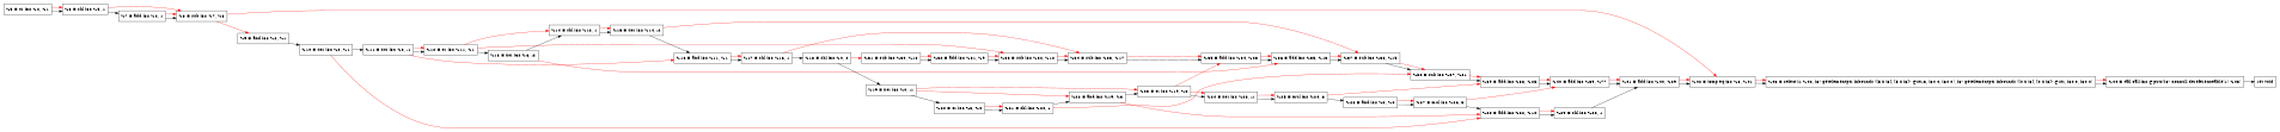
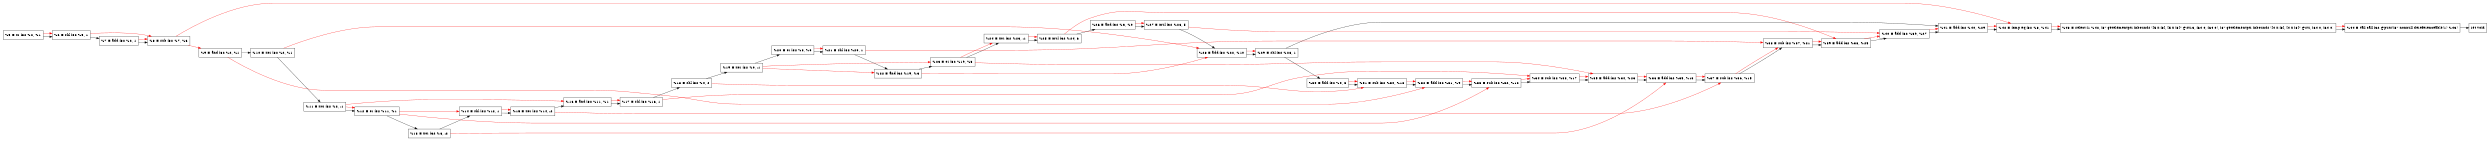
  digraph {
    rankdir=LR
    node [shape=record]
    edge [color=red]
    n1 [label="  %5 = or i32 %2, %1"]
    n2 [label="  %6 = shl i32 %5, 1"]
    n3 [label="  %7 = add i32 %2, 1"]
    n4 [label="  %8 = sub i32 %7, %6"]
    n5 [label="  %9 = and i32 %2, %1"]
    n6 [label="  %42 = icmp eq i32 %8, %41"]
    n7 [label="  %13 = xor i32 %6, -2"]
    n8 [label="  %14 = shl i32 %12, 1"]
    n9 [label="  %36 = add i32 %35, %13"]
    n10 [label="  %10 = xor i32 %2, %1"]
    n11 [label="  %32 = add i32 %31, %9"]
    n12 [label="  %43 = select i1 %42, i8* getelementptr inbounds ([5 x i8], [5 x i8]* @str.3, i64 0, i64 0), i8* getelementptr inbounds ([4 x i8], [4 x i8]* @str, i64 0, i64 0)"]
    n13 [label="  %11 = xor i32 %2, -1"]
    n14 [label="  %28 = add i32 %22, %10"]
    n15 [label="  %33 = sub i32 %32, %12"]
    n16 [label="  %12 = or i32 %11, %1"]
    n17 [label="  %16 = and i32 %11, %1"]
    n18 [label="  %29 = shl i32 %28, 1"]
    n19 [label="  %17 = shl i32 %16, 1"]
    n20 [label="  %15 = xor i32 %14, -2"]
    n21 [label="  %34 = sub i32 %33, %17"]
    n22 [label="  %37 = sub i32 %36, %15"]
    n23 [label="  %38 = sub i32 %37, %21"]
    n24 [label="  %18 = shl i32 %0, 2"]
    n25 [label="  %19 = xor i32 %0, -1"]
    n26 [label="  %31 = sub i32 %30, %18"]
    n27 [label="  %35 = add i32 %34, %23"]
    n28 [label="  %20 = or i32 %3, %0"]
    n29 [label="  %22 = and i32 %19, %3"]
    n30 [label="  %23 = or i32 %19, %3"]
    n31 [label="  %21 = shl i32 %20, 1"]
    n32 [label="  %24 = xor i32 %23, -1"]
    n33 [label="  %39 = add i32 %38, %25"]
    n34 [label="  %25 = mul i32 %24, 6"]
    n35 [label="  %26 = and i32 %3, %0"]
    n36 [label="  %27 = mul i32 %26, 5"]
-   n37 [label="%40 = add i32 %39, %77"]
+   n37 [label="  %40 = add i32 %39, %27"]
    n38 [label="  %41 = add i32 %40, %29"]
+   n39 [label="  %30 = add i32 %0, 3"]
    n40 [label="  %44 = tail call i32 @puts(i8* nonnull dereferenceable(1) %43)"]
    n41 [label="  ret void"]
    n1 -> n2 [color=""]
    n1 -> n2
    n2 -> n3 [color=""]
    n2 -> n4
    n3 -> n4 [color=""]
    n3 -> n4
    n4 -> n5
    n4 -> n6
    n5 -> n10 [color=""]
+   n5 -> n11
    n6 -> n12 [color=""]
    n6 -> n12
    n7 -> n8 [color=""]
    n7 -> n9
    n8 -> n20 [color=""]
    n8 -> n20
    n9 -> n22 [color=""]
    n9 -> n22
    n10 -> n13 [color=""]
    n10 -> n14
    n11 -> n15 [color=""]
    n11 -> n15
    n12 -> n40 [color=""]
    n12 -> n40
    n13 -> n16 [color=""]
    n13 -> n16
    n13 -> n17
    n14 -> n18 [color=""]
    n14 -> n18
    n15 -> n21 [color=""]
    n15 -> n21
    n16 -> n7 [color=""]
    n16 -> n8
    n16 -> n15
    n17 -> n19 [color=""]
    n17 -> n19
    n18 -> n38 [color=black]
+   n18 -> n39 [color=""]
    n19 -> n21
    n19 -> n24 [color=""]
    n20 -> n17 [color=""]
    n20 -> n22
    n21 -> n27 [color=""]
    n21 -> n27
    n22 -> n23 [color=""]
    n22 -> n23
    n23 -> n33 [color=""]
    n23 -> n33
    n24 -> n25 [color=""]
    n24 -> n26
    n25 -> n28 [color=""]
    n25 -> n29
    n25 -> n30
    n26 -> n11 [color=""]
    n26 -> n11
    n27 -> n9 [color=""]
    n27 -> n9
    n28 -> n31 [color=""]
    n28 -> n31
    n29 -> n14
    n29 -> n30 [color=""]
    n30 -> n27
    n30 -> n32 [color=""]
    n30 -> n32
    n31 -> n23
    n31 -> n29 [color=""]
    n32 -> n34 [color=""]
    n32 -> n34
    n33 -> n37 [color=""]
    n33 -> n37
    n34 -> n33
    n34 -> n35 [color=""]
    n35 -> n36 [color=""]
    n35 -> n36
    n36 -> n14 [color=""]
    n36 -> n37
    n37 -> n38 [color=""]
    n37 -> n38
    n38 -> n6 [color=""]
    n38 -> n6
+   n39 -> n26 [color=""]
+   n39 -> n26
    n40 -> n41 [color=""]
  }
